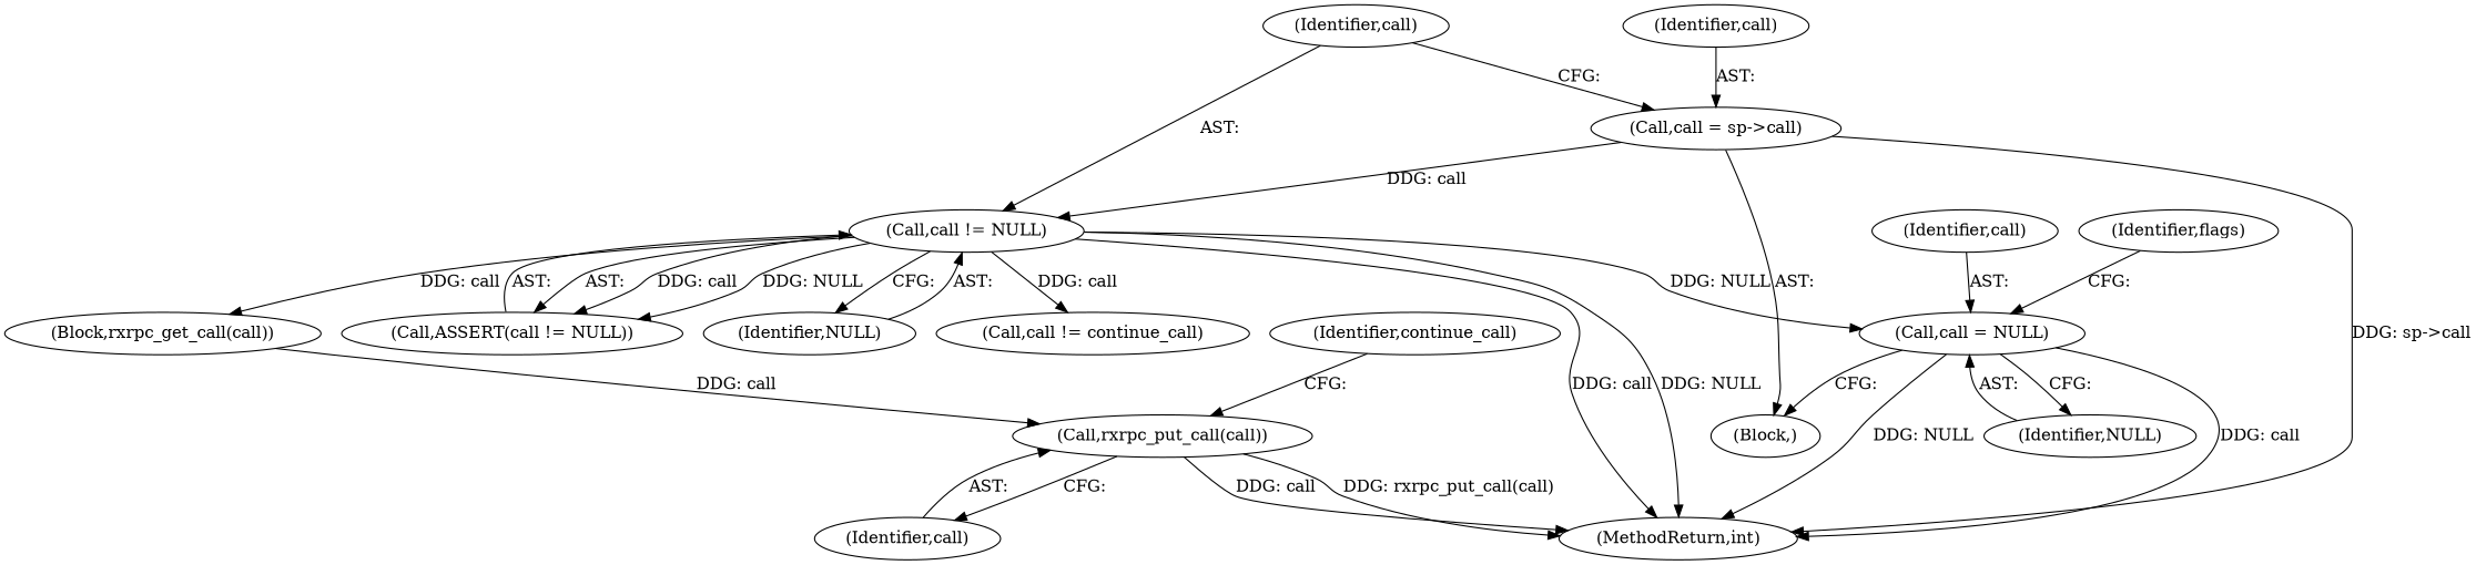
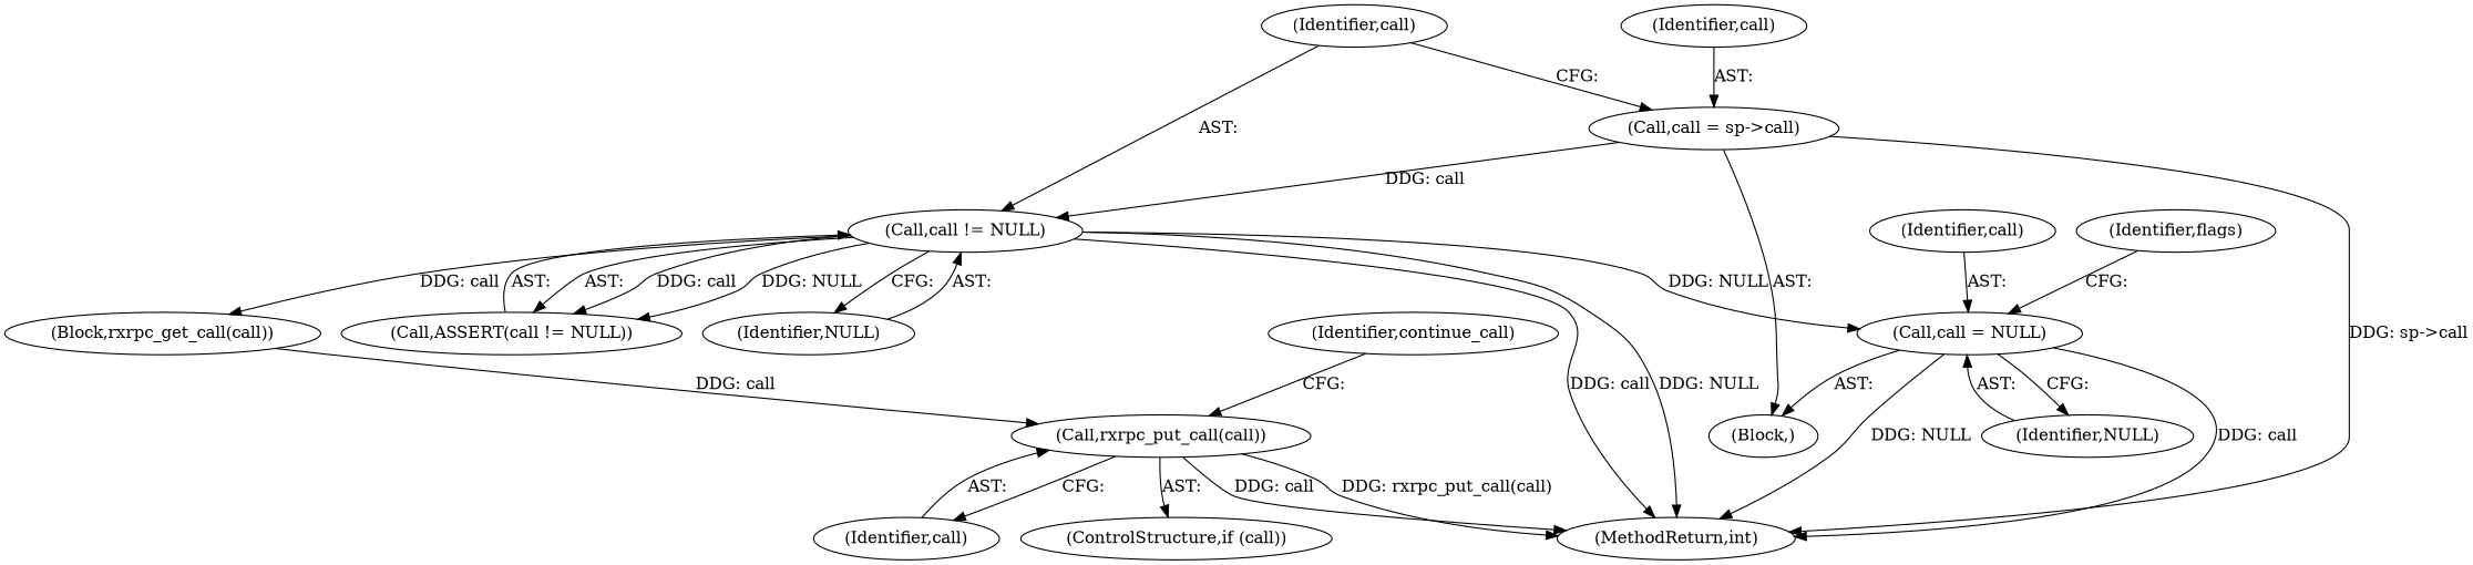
  digraph {
    n1 [label="(Call,call = NULL)"]
    n2 [label="(Block,)"]
    n3 [label="(Identifier,NULL)"]
    n4 [label="(MethodReturn,int)"]
    n5 [label="(Call,rxrpc_put_call(call))"]
+   n6 [label="(ControlStructure,if (call))"]
    n7 [label="(Identifier,call)"]
    n8 [label="(Call,call != NULL)"]
    n9 [label="(Call,ASSERT(call != NULL))"]
    n10 [label="(Identifier,NULL)"]
-   n11 [label="(Call,call != continue_call)"]
    n12 [label="(Block,rxrpc_get_call(call))"]
    n13 [label="(Call,call = sp->call)"]
    n14 [label="(Identifier,continue_call)"]
    n15 [label="(Identifier,call)"]
    n16 [label="(Identifier,call)"]
    n17 [label="(Identifier,call)"]
    n18 [label="(Identifier,flags)"]
-   n1 -> n2 [label="CFG: "]
+   n1 -> n2 [label="AST: "]
    n1 -> n3 [label="CFG: "]
    n1 -> n4 [label="DDG: NULL"]
    n1 -> n4 [label="DDG: call"]
    n3 -> n1 [label="AST: "]
    n5 -> n4 [label="DDG: call"]
    n5 -> n4 [label="DDG: rxrpc_put_call(call)"]
+   n5 -> n6 [label="AST: "]
    n5 -> n7 [label="CFG: "]
    n7 -> n5 [label="AST: "]
    n8 -> n1 [label="DDG: NULL"]
    n8 -> n4 [label="DDG: call"]
    n8 -> n4 [label="DDG: NULL"]
    n8 -> n9 [label="AST: "]
    n8 -> n9 [label="DDG: call"]
    n8 -> n9 [label="DDG: NULL"]
    n8 -> n10 [label="CFG: "]
-   n8 -> n11 [label="DDG: call"]
    n8 -> n12 [label="DDG: call"]
    n9 -> n8 [label="AST: "]
    n10 -> n8 [label="AST: "]
    n12 -> n5 [label="DDG: call"]
    n13 -> n2 [label="AST: "]
    n13 -> n4 [label="DDG: sp->call"]
    n13 -> n8 [label="DDG: call"]
    n14 -> n5 [label="CFG: "]
    n15 -> n8 [label="AST: "]
    n15 -> n13 [label="CFG: "]
    n16 -> n13 [label="AST: "]
    n17 -> n1 [label="AST: "]
    n18 -> n1 [label="CFG: "]
  }
